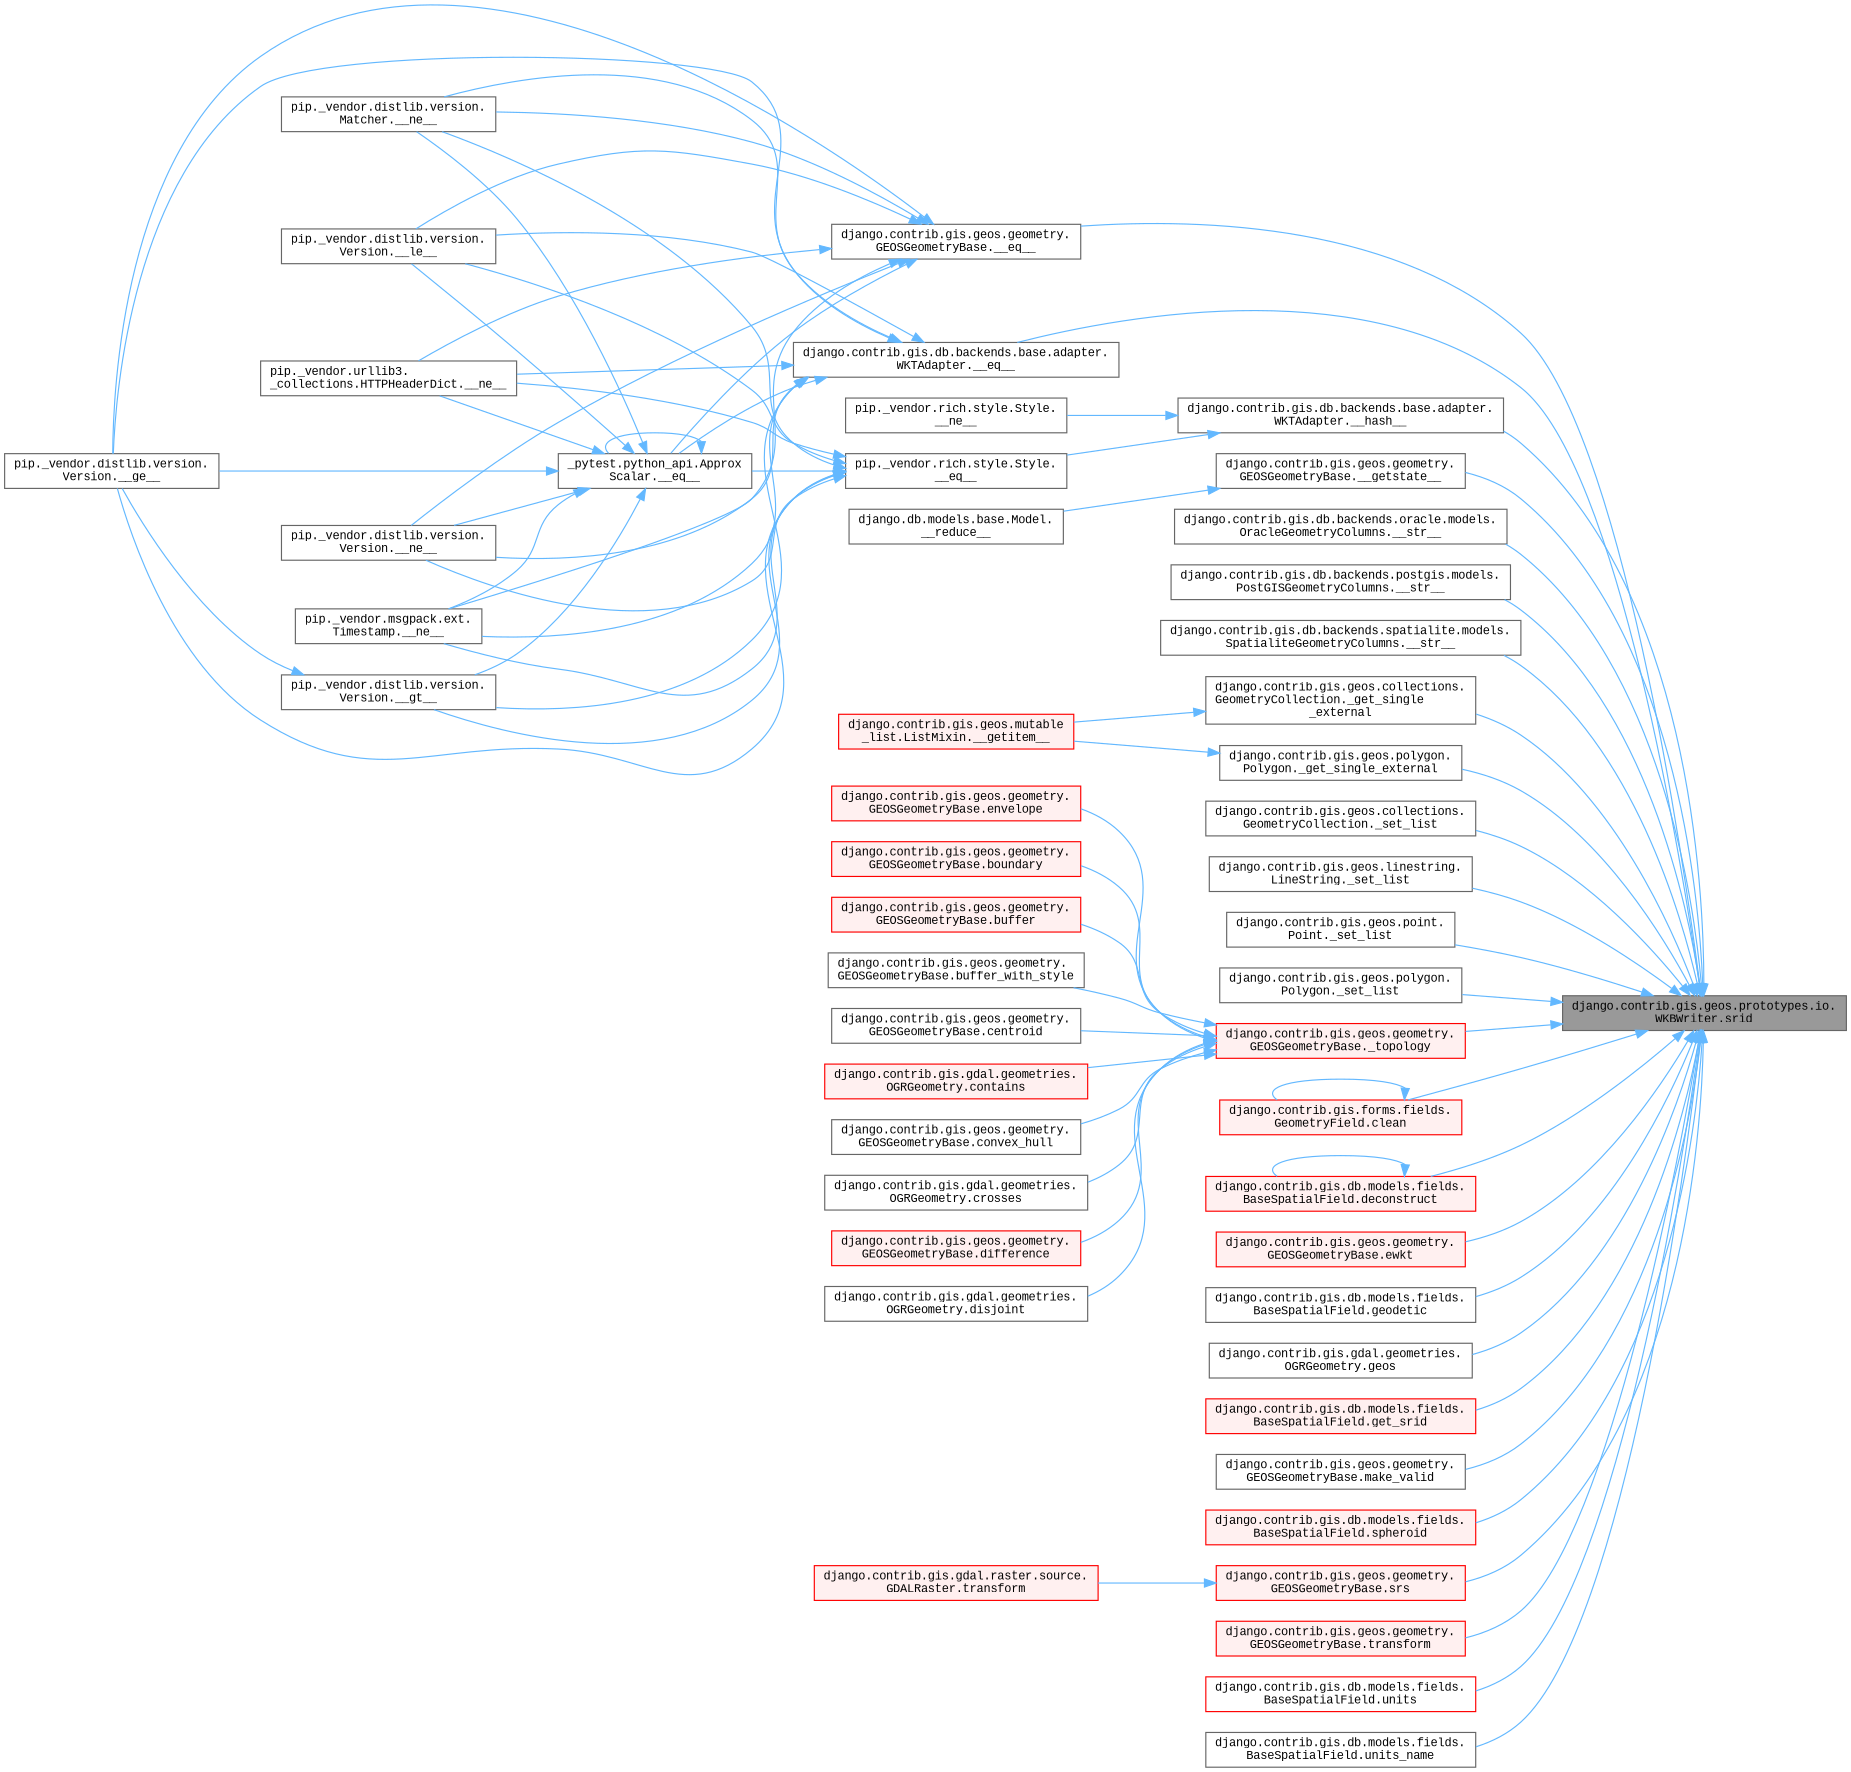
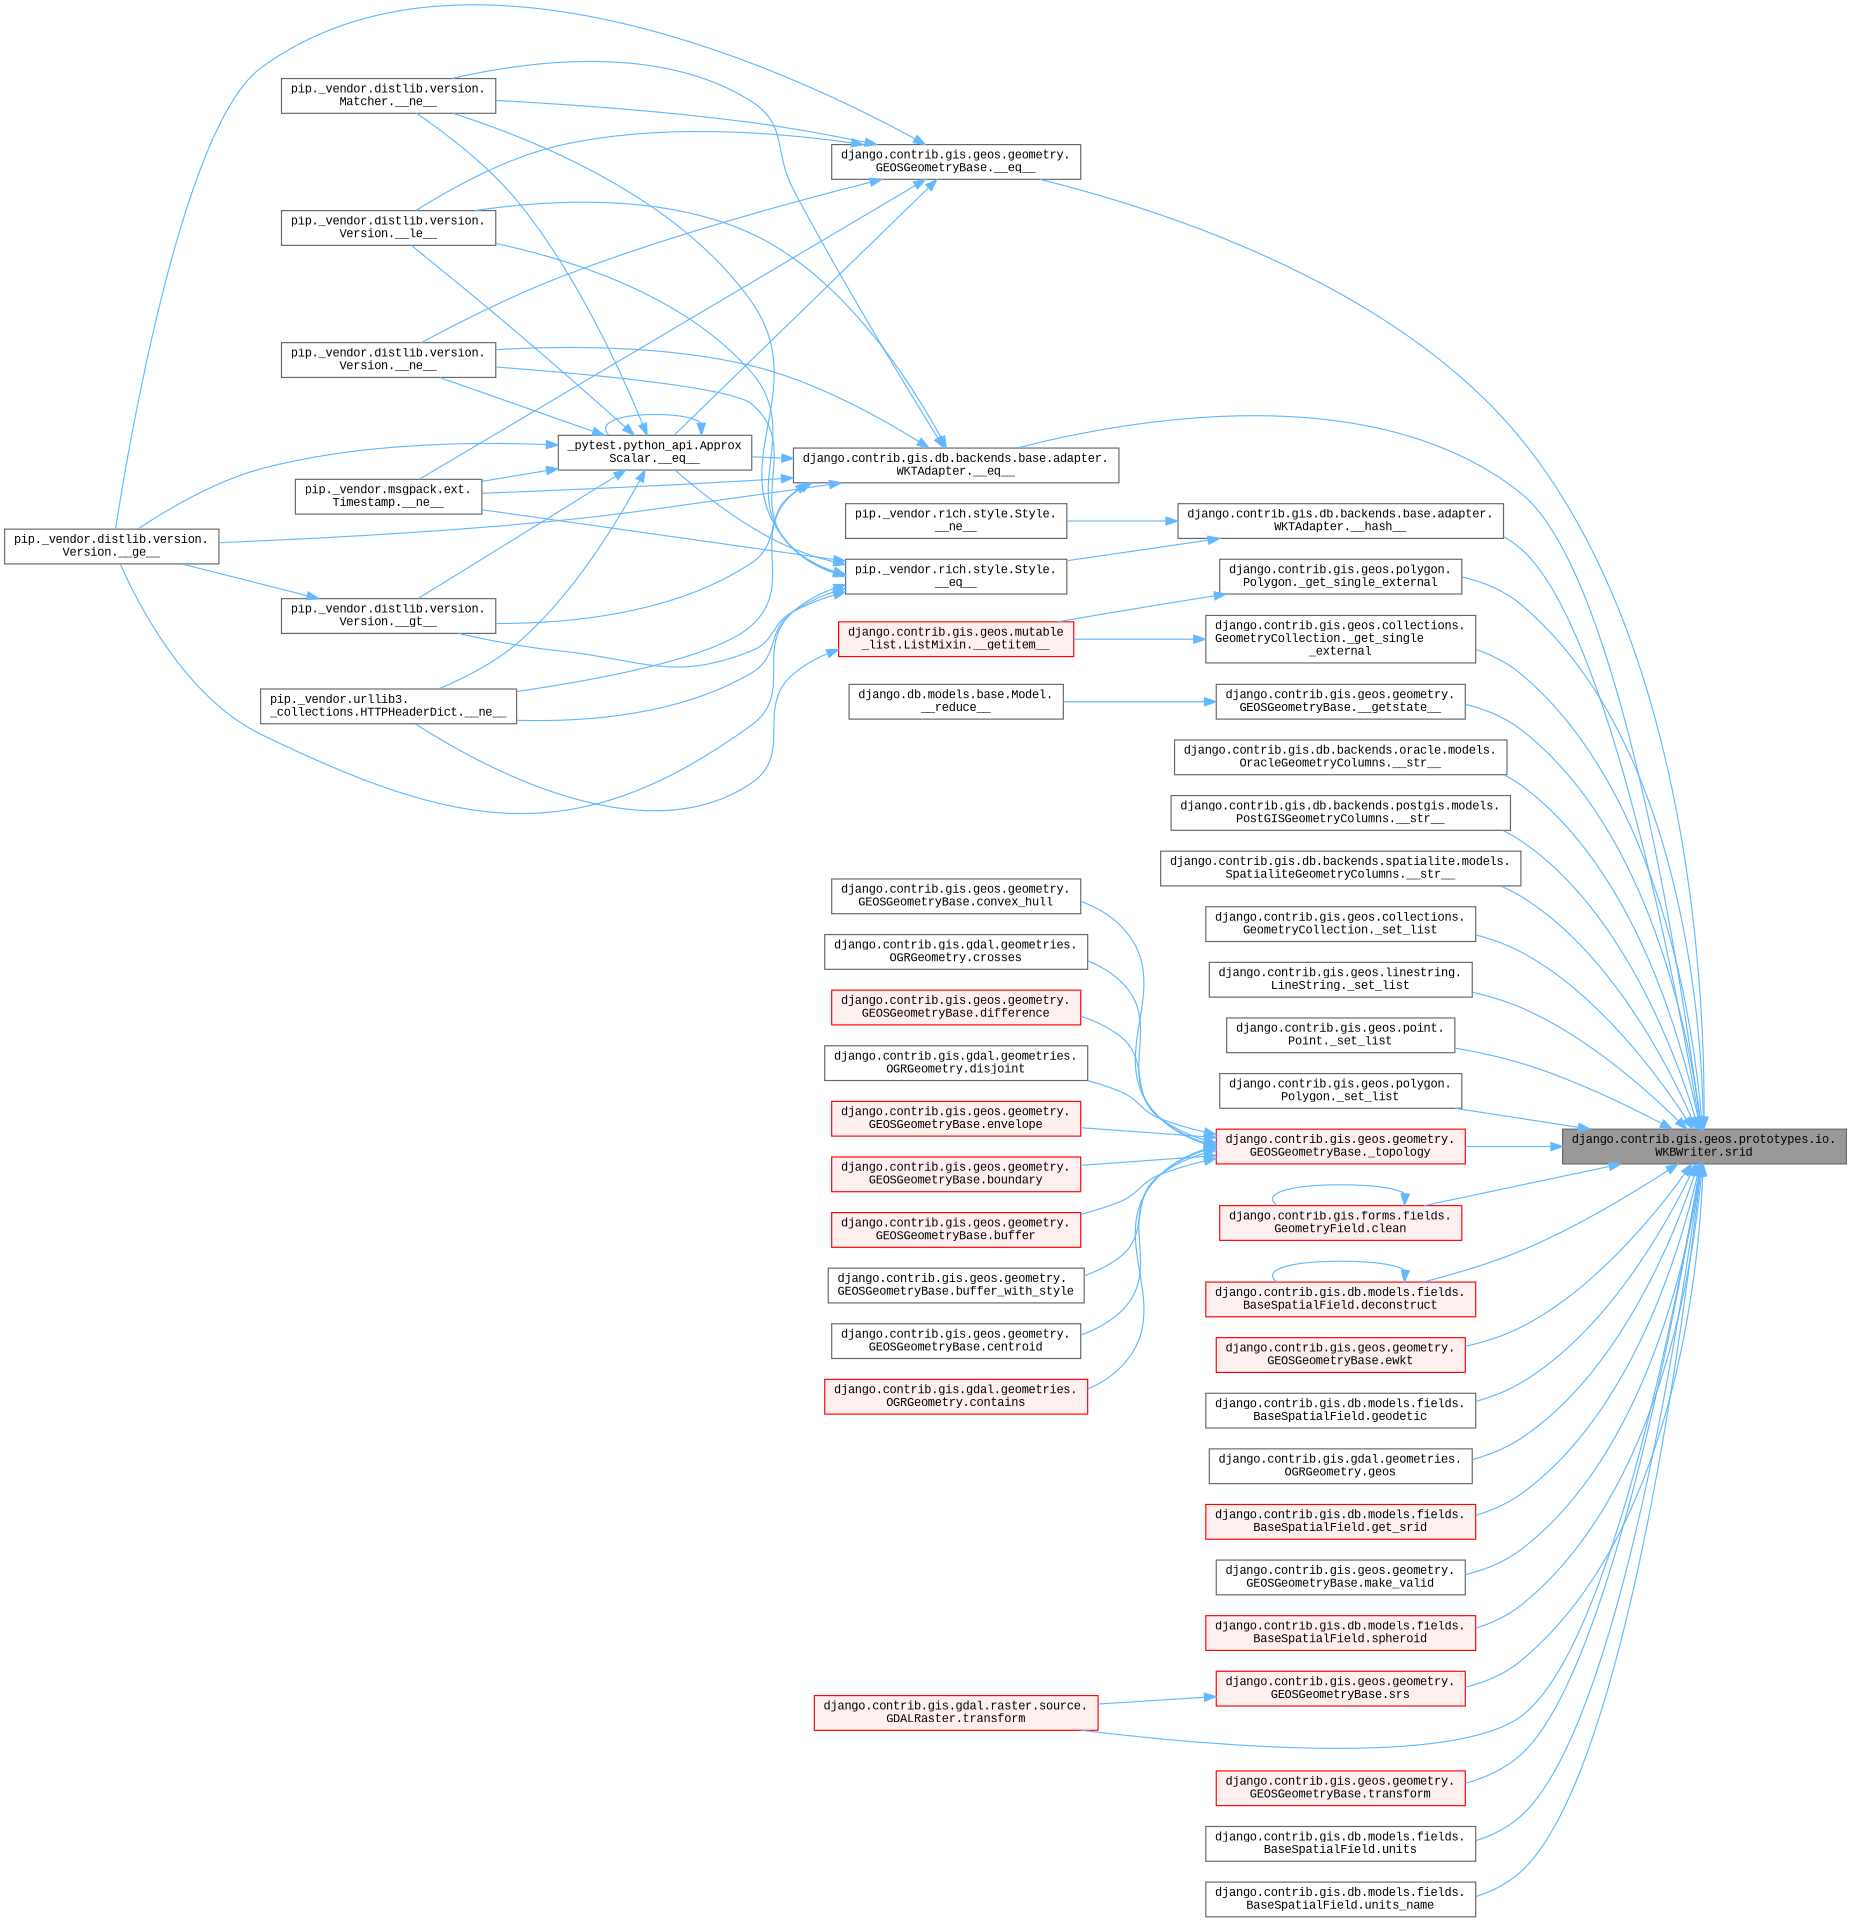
  digraph {
    fontname="Liberation Mono"
    rankdir=RL
    node [color=grey40 fillcolor=white fontname="Liberation Mono" fontsize=10 shape=box style=filled]
    edge [color=steelblue1 dir=back fontname="Liberation Mono" fontsize=10 labelfontname=Helvetica labelfontsize=10 style=solid]
    n1 [color=gray40 fillcolor=grey60 fontcolor=black height=0.2 label="django.contrib.gis.geos.prototypes.io.\lWKBWriter.srid" width=0.4]
    n2 [height=0.2 label="django.contrib.gis.db.backends.base.adapter.\lWKTAdapter.__eq__" width=0.4]
    n3 [height=0.2 label="django.contrib.gis.geos.geometry.\lGEOSGeometryBase.__eq__" width=0.4]
    n4 [height=0.2 label="django.contrib.gis.geos.geometry.\lGEOSGeometryBase.__getstate__" width=0.4]
    n5 [height=0.2 label="django.contrib.gis.db.backends.base.adapter.\lWKTAdapter.__hash__" width=0.4]
    n6 [height=0.2 label="django.contrib.gis.db.backends.oracle.models.\lOracleGeometryColumns.__str__" width=0.4]
    n7 [height=0.2 label="django.contrib.gis.db.backends.postgis.models.\lPostGISGeometryColumns.__str__" width=0.4]
    n8 [height=0.2 label="django.contrib.gis.db.backends.spatialite.models.\lSpatialiteGeometryColumns.__str__" width=0.4]
    n9 [height=0.2 label="django.contrib.gis.geos.collections.\lGeometryCollection._get_single\l_external" width=0.4]
    n10 [height=0.2 label="django.contrib.gis.geos.polygon.\lPolygon._get_single_external" width=0.4]
    n11 [height=0.2 label="django.contrib.gis.geos.collections.\lGeometryCollection._set_list" width=0.4]
    n12 [height=0.2 label="django.contrib.gis.geos.linestring.\lLineString._set_list" width=0.4]
    n13 [height=0.2 label="django.contrib.gis.geos.point.\lPoint._set_list" width=0.4]
    n14 [height=0.2 label="django.contrib.gis.geos.polygon.\lPolygon._set_list" width=0.4]
    n15 [color=red fillcolor="#FFF0F0" height=0.2 label="django.contrib.gis.geos.geometry.\lGEOSGeometryBase._topology" width=0.4]
    n16 [color=red fillcolor="#FFF0F0" height=0.2 label="django.contrib.gis.forms.fields.\lGeometryField.clean" width=0.4]
    n17 [color=red fillcolor="#FFF0F0" height=0.2 label="django.contrib.gis.db.models.fields.\lBaseSpatialField.deconstruct" width=0.4]
    n18 [color=red fillcolor="#FFF0F0" height=0.2 label="django.contrib.gis.geos.geometry.\lGEOSGeometryBase.ewkt" width=0.4]
    n19 [height=0.2 label="django.contrib.gis.db.models.fields.\lBaseSpatialField.geodetic" width=0.4]
    n20 [height=0.2 label="django.contrib.gis.gdal.geometries.\lOGRGeometry.geos" width=0.4]
    n21 [color=red fillcolor="#FFF0F0" height=0.2 label="django.contrib.gis.db.models.fields.\lBaseSpatialField.get_srid" width=0.4]
    n22 [height=0.2 label="django.contrib.gis.geos.geometry.\lGEOSGeometryBase.make_valid" width=0.4]
    n23 [color=red fillcolor="#FFF0F0" height=0.2 label="django.contrib.gis.db.models.fields.\lBaseSpatialField.spheroid" width=0.4]
    n24 [color=red fillcolor="#FFF0F0" height=0.2 label="django.contrib.gis.geos.geometry.\lGEOSGeometryBase.srs" width=0.4]
    n25 [color=red fillcolor="#FFF0F0" height=0.2 label="django.contrib.gis.gdal.raster.source.\lGDALRaster.transform" width=0.4]
    n26 [color=red fillcolor="#FFF0F0" height=0.2 label="django.contrib.gis.geos.geometry.\lGEOSGeometryBase.transform" width=0.4]
-   n27 [color=red height=0.2 label="django.contrib.gis.db.models.fields.\lBaseSpatialField.units" width=0.4]
+   n27 [height=0.2 label="django.contrib.gis.db.models.fields.\lBaseSpatialField.units" width=0.4]
    n28 [height=0.2 label="django.contrib.gis.db.models.fields.\lBaseSpatialField.units_name" width=0.4]
    n29 [height=0.2 label="_pytest.python_api.Approx\lScalar.__eq__" width=0.4]
    n30 [height=0.2 label="pip._vendor.distlib.version.\lVersion.__ge__" width=0.4]
    n31 [height=0.2 label="pip._vendor.distlib.version.\lVersion.__gt__" width=0.4]
    n32 [height=0.2 label="pip._vendor.distlib.version.\lVersion.__le__" width=0.4]
    n33 [height=0.2 label="pip._vendor.distlib.version.\lMatcher.__ne__" width=0.4]
    n34 [height=0.2 label="pip._vendor.distlib.version.\lVersion.__ne__" width=0.4]
    n35 [height=0.2 label="pip._vendor.msgpack.ext.\lTimestamp.__ne__" width=0.4]
    n36 [height=0.2 label="pip._vendor.urllib3.\l_collections.HTTPHeaderDict.__ne__" width=0.4]
    n37 [height=0.2 label="django.db.models.base.Model.\l__reduce__" width=0.4]
    n38 [height=0.2 label="pip._vendor.rich.style.Style.\l__eq__" width=0.4]
    n39 [height=0.2 label="pip._vendor.rich.style.Style.\l__ne__" width=0.4]
    n40 [color=red fillcolor="#FFF0F0" height=0.2 label="django.contrib.gis.geos.mutable\l_list.ListMixin.__getitem__" width=0.4]
    n41 [color=red fillcolor="#FFF0F0" height=0.2 label="django.contrib.gis.geos.geometry.\lGEOSGeometryBase.boundary" width=0.4]
    n42 [color=red fillcolor="#FFF0F0" height=0.2 label="django.contrib.gis.geos.geometry.\lGEOSGeometryBase.buffer" width=0.4]
    n43 [height=0.2 label="django.contrib.gis.geos.geometry.\lGEOSGeometryBase.buffer_with_style" width=0.4]
    n44 [height=0.2 label="django.contrib.gis.geos.geometry.\lGEOSGeometryBase.centroid" width=0.4]
    n45 [color=red fillcolor="#FFF0F0" height=0.2 label="django.contrib.gis.gdal.geometries.\lOGRGeometry.contains" width=0.4]
    n46 [height=0.2 label="django.contrib.gis.geos.geometry.\lGEOSGeometryBase.convex_hull" width=0.4]
    n47 [height=0.2 label="django.contrib.gis.gdal.geometries.\lOGRGeometry.crosses" width=0.4]
    n48 [color=red fillcolor="#FFF0F0" height=0.2 label="django.contrib.gis.geos.geometry.\lGEOSGeometryBase.difference" width=0.4]
    n49 [height=0.2 label="django.contrib.gis.gdal.geometries.\lOGRGeometry.disjoint" width=0.4]
    n50 [color=red fillcolor="#FFF0F0" height=0.2 label="django.contrib.gis.geos.geometry.\lGEOSGeometryBase.envelope" width=0.4]
    n1 -> n2
    n1 -> n3
    n1 -> n4
    n1 -> n5
    n1 -> n6
    n1 -> n7
    n1 -> n8
    n1 -> n9
    n1 -> n10
    n1 -> n11
    n1 -> n12
    n1 -> n13
    n1 -> n14
    n1 -> n15
    n1 -> n16
    n1 -> n17
    n1 -> n18
    n1 -> n19
    n1 -> n20
    n1 -> n21
    n1 -> n22
    n1 -> n23
    n1 -> n24
+   n1 -> n25
    n1 -> n26
    n1 -> n27
    n1 -> n28
    n2 -> n29
    n2 -> n30
    n2 -> n31
    n2 -> n32
    n2 -> n33
    n2 -> n34
    n2 -> n35
    n2 -> n36
    n3 -> n29
    n3 -> n30
    n3 -> n32
    n3 -> n33
    n3 -> n34
    n3 -> n35
-   n3 -> n36
+   n40 -> n36
    n4 -> n37
    n5 -> n38
    n5 -> n39
    n9 -> n40
    n10 -> n40
    n15 -> n41
    n15 -> n42
    n15 -> n43
    n15 -> n44
    n15 -> n45
    n15 -> n46
    n15 -> n47
    n15 -> n48
    n15 -> n49
    n15 -> n50
    n16 -> n16
    n17 -> n17
    n24 -> n25
    n29 -> n29
    n29 -> n30
    n29 -> n31
    n29 -> n32
    n29 -> n33
    n29 -> n34
    n29 -> n35
    n29 -> n36
    n31 -> n30
    n38 -> n29
    n38 -> n30
    n38 -> n31
    n38 -> n32
    n38 -> n33
    n38 -> n34
    n38 -> n35
    n38 -> n36
  }
